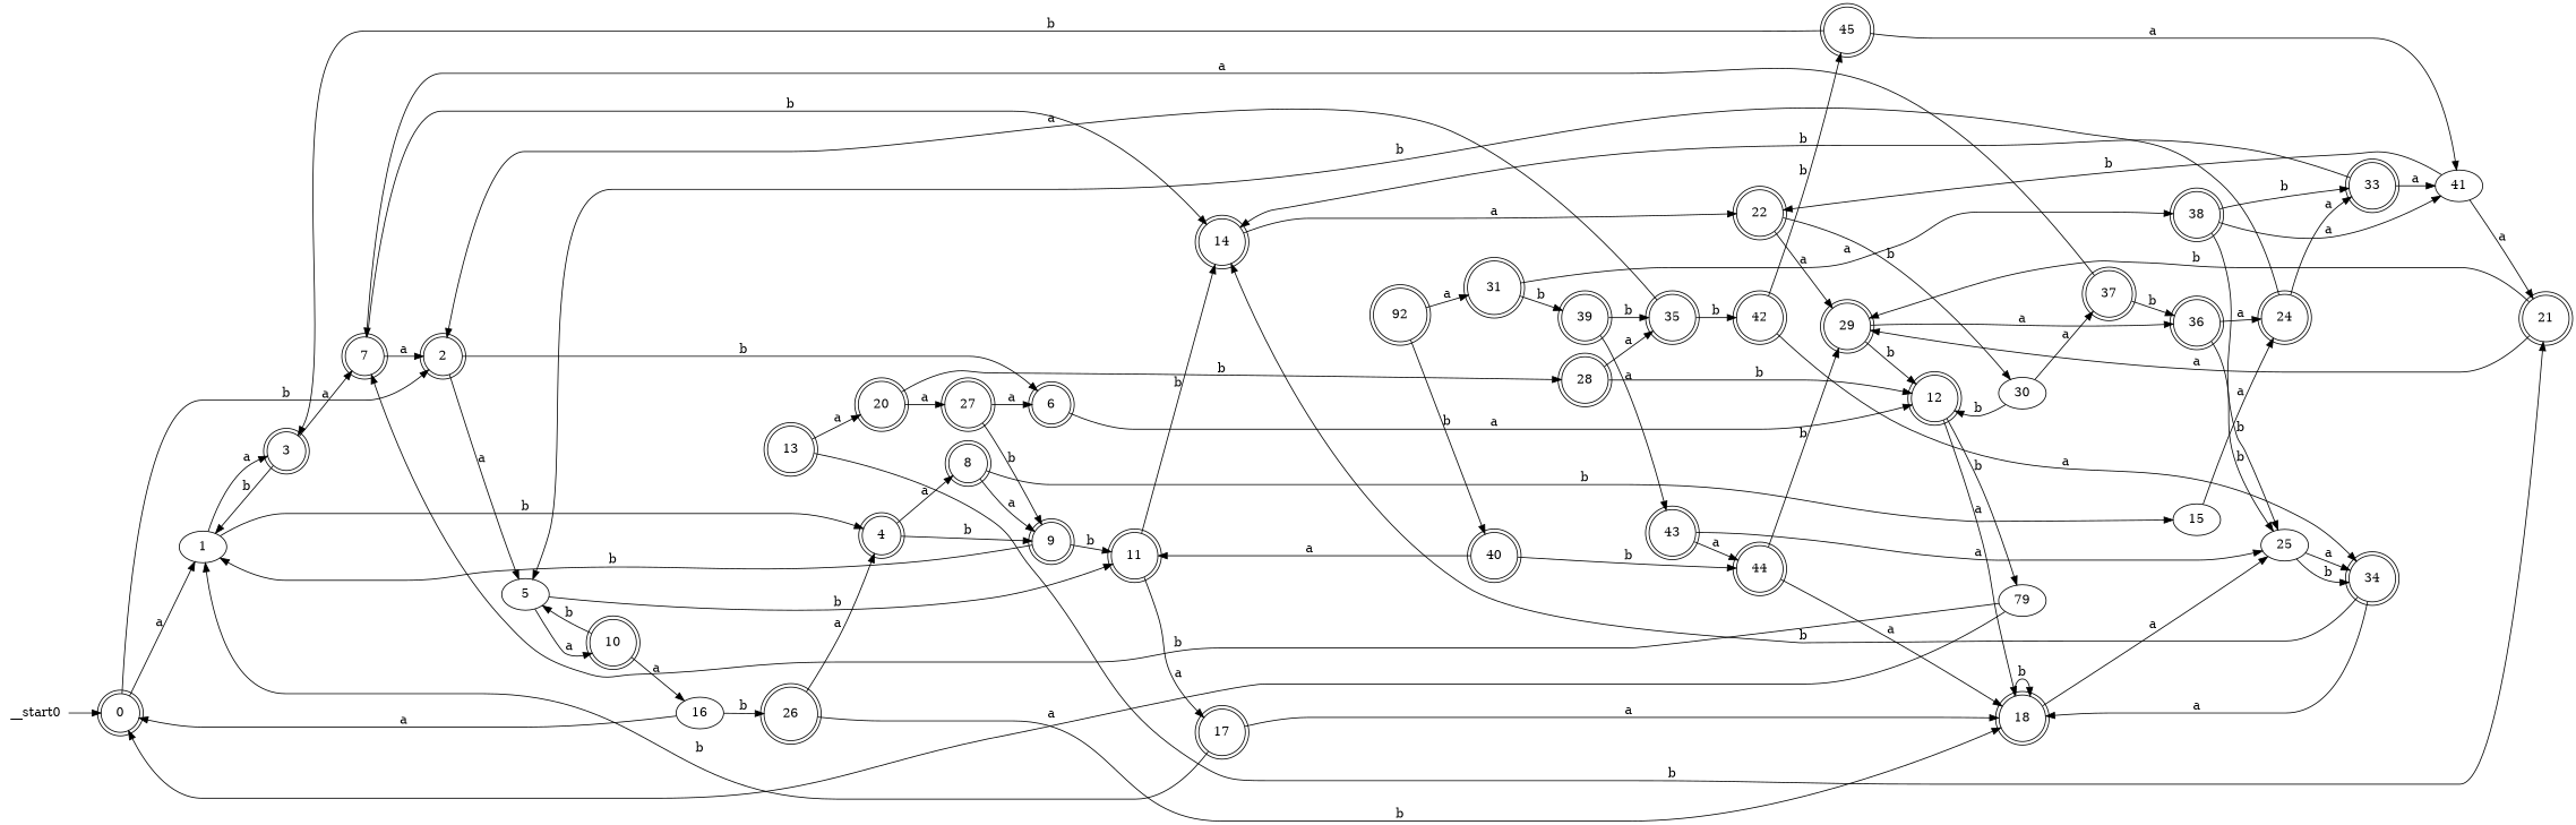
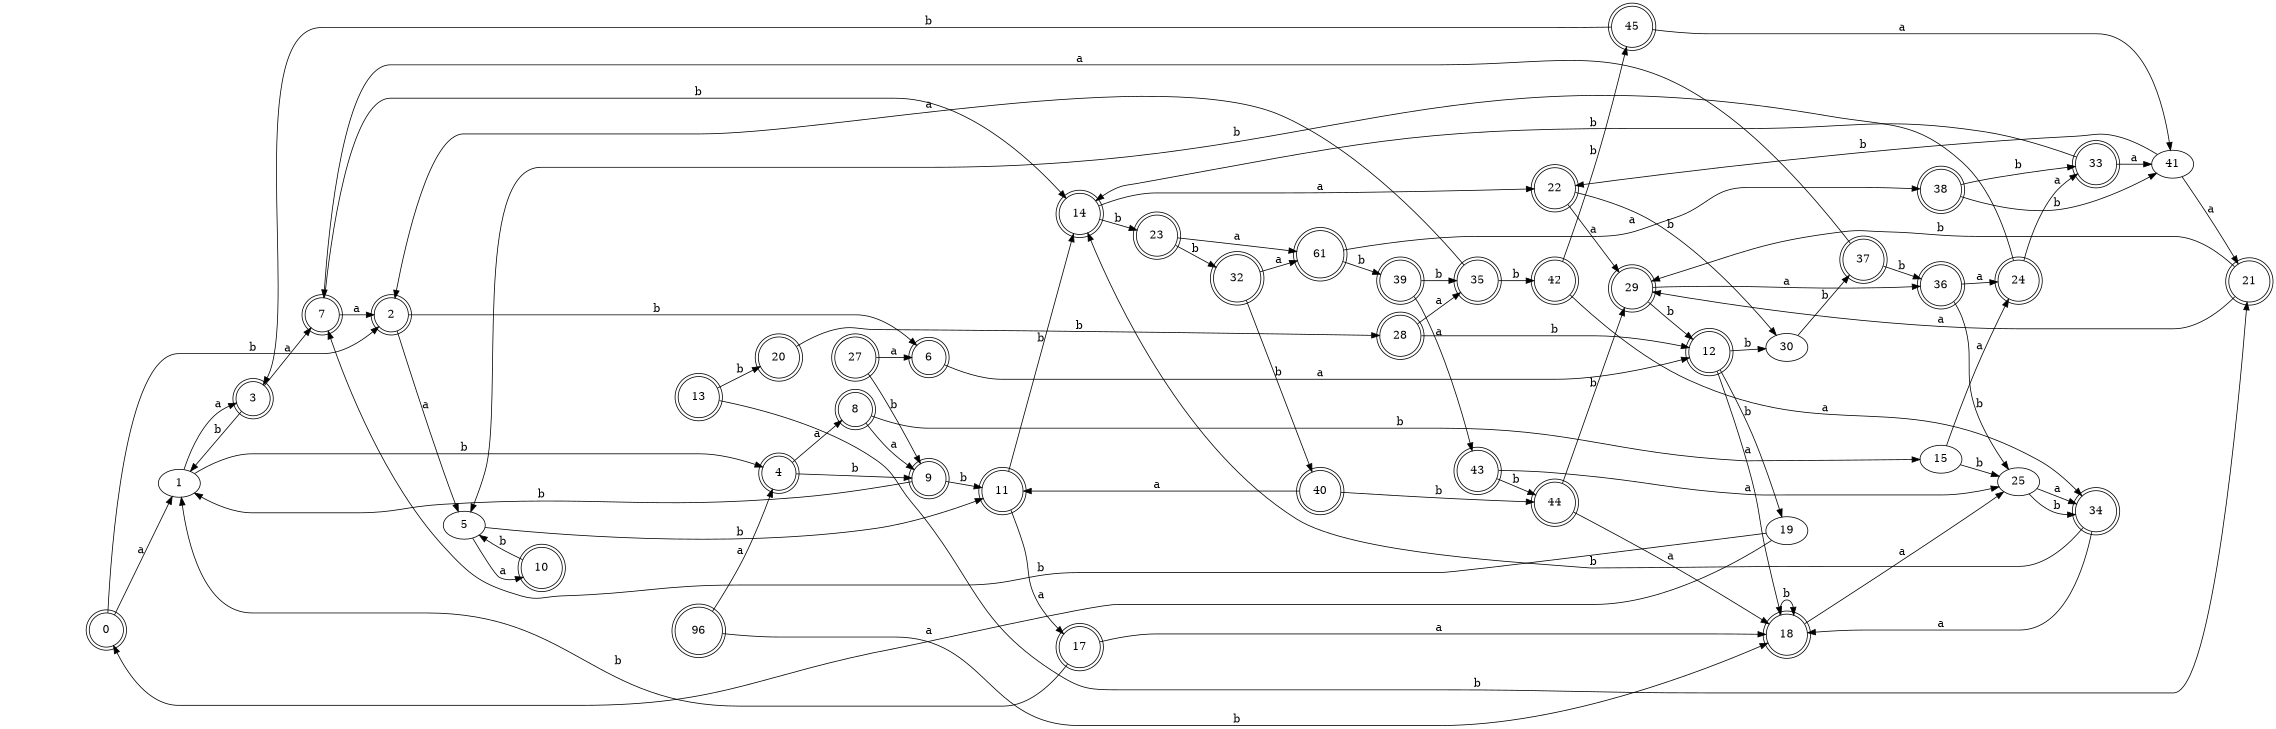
  digraph {
    rankdir=LR
    node [shape=doublecircle]
-   __start0 [shape=none]
    0
    1 [shape=""]
    2
    3
    4
    5 [shape=""]
    6
    7
    8
    9
    10
    11
    12
    14
    15 [shape=""]
-   16 [shape=""]
    17
    18
-   19 [label=79 shape=""]
+   19 [shape=""]
    13
    20
    21
    22
+   23
    24
    25 [shape=""]
-   26
+   26 [label=96]
    27
    28
    29
    30 [shape=""]
-   31
-   32 [label=92]
+   31 [label=61]
+   32
    33
    34
    35
    36
    37
    38
    39
    40
    41 [shape=""]
    42
    43
    44
    45
-   __start0 -> 0
    0 -> 1 [label=a]
    0 -> 2 [label=b]
    1 -> 3 [label=a]
    1 -> 4 [label=b]
    2 -> 5 [label=a]
    2 -> 6 [label=b]
    3 -> 1 [label=b]
    3 -> 7 [label=a]
    4 -> 8 [label=a]
    4 -> 9 [label=b]
    5 -> 10 [label=a]
    5 -> 11 [label=b]
    6 -> 12 [label=a]
    7 -> 2 [label=a]
    7 -> 14 [label=b]
    8 -> 9 [label=a]
    8 -> 15 [label=b]
    9 -> 1 [label=b]
    9 -> 11 [label=b]
    10 -> 5 [label=b]
-   10 -> 16 [label=a]
    11 -> 14 [label=b]
    11 -> 17 [label=a]
    12 -> 18 [label=a]
    12 -> 19 [label=b]
    14 -> 22 [label=a]
+   14 -> 23 [label=b]
    15 -> 24 [label=a]
-   38 -> 25 [label=b]
-   16 -> 0 [label=a]
-   16 -> 26 [label=b]
+   15 -> 25 [label=b]
    17 -> 1 [label=b]
    17 -> 18 [label=a]
    18 -> 18 [label=b]
    18 -> 25 [label=a]
    19 -> 0 [label=a]
    19 -> 7 [label=b]
-   13 -> 20 [label=a]
+   13 -> 20 [label=b]
    13 -> 21 [label=b]
-   20 -> 27 [label=a]
    20 -> 28 [label=b]
    21 -> 29 [label=a]
    21 -> 29 [label=b]
    22 -> 29 [label=a]
    22 -> 30 [label=b]
+   23 -> 31 [label=a]
+   23 -> 32 [label=b]
    24 -> 5 [label=b]
    24 -> 33 [label=a]
    25 -> 34 [label=a]
    25 -> 34 [label=b]
    26 -> 4 [label=a]
    26 -> 18 [label=b]
    27 -> 6 [label=a]
    27 -> 9 [label=b]
    28 -> 12 [label=b]
    28 -> 35 [label=a]
    29 -> 12 [label=b]
    29 -> 36 [label=a]
-   30 -> 12 [label=b]
-   30 -> 37 [label=a]
+   12 -> 30 [label=b]
+   30 -> 37 [label=b]
    31 -> 38 [label=a]
    31 -> 39 [label=b]
    32 -> 31 [label=a]
    32 -> 40 [label=b]
    33 -> 14 [label=b]
    33 -> 41 [label=a]
    34 -> 14 [label=b]
    34 -> 18 [label=a]
    35 -> 2 [label=a]
    35 -> 42 [label=b]
    36 -> 24 [label=a]
    36 -> 25 [label=b]
    37 -> 7 [label=a]
    37 -> 36 [label=b]
    38 -> 33 [label=b]
-   38 -> 41 [label=a]
+   38 -> 41 [label=b]
    39 -> 35 [label=b]
    39 -> 43 [label=a]
    40 -> 11 [label=a]
    40 -> 44 [label=b]
    41 -> 21 [label=a]
    41 -> 22 [label=b]
    42 -> 34 [label=a]
    42 -> 45 [label=b]
    43 -> 25 [label=a]
-   43 -> 44 [label=a]
+   43 -> 44 [label=b]
    44 -> 18 [label=a]
    44 -> 29 [label=b]
    45 -> 3 [label=b]
    45 -> 41 [label=a]
  }
